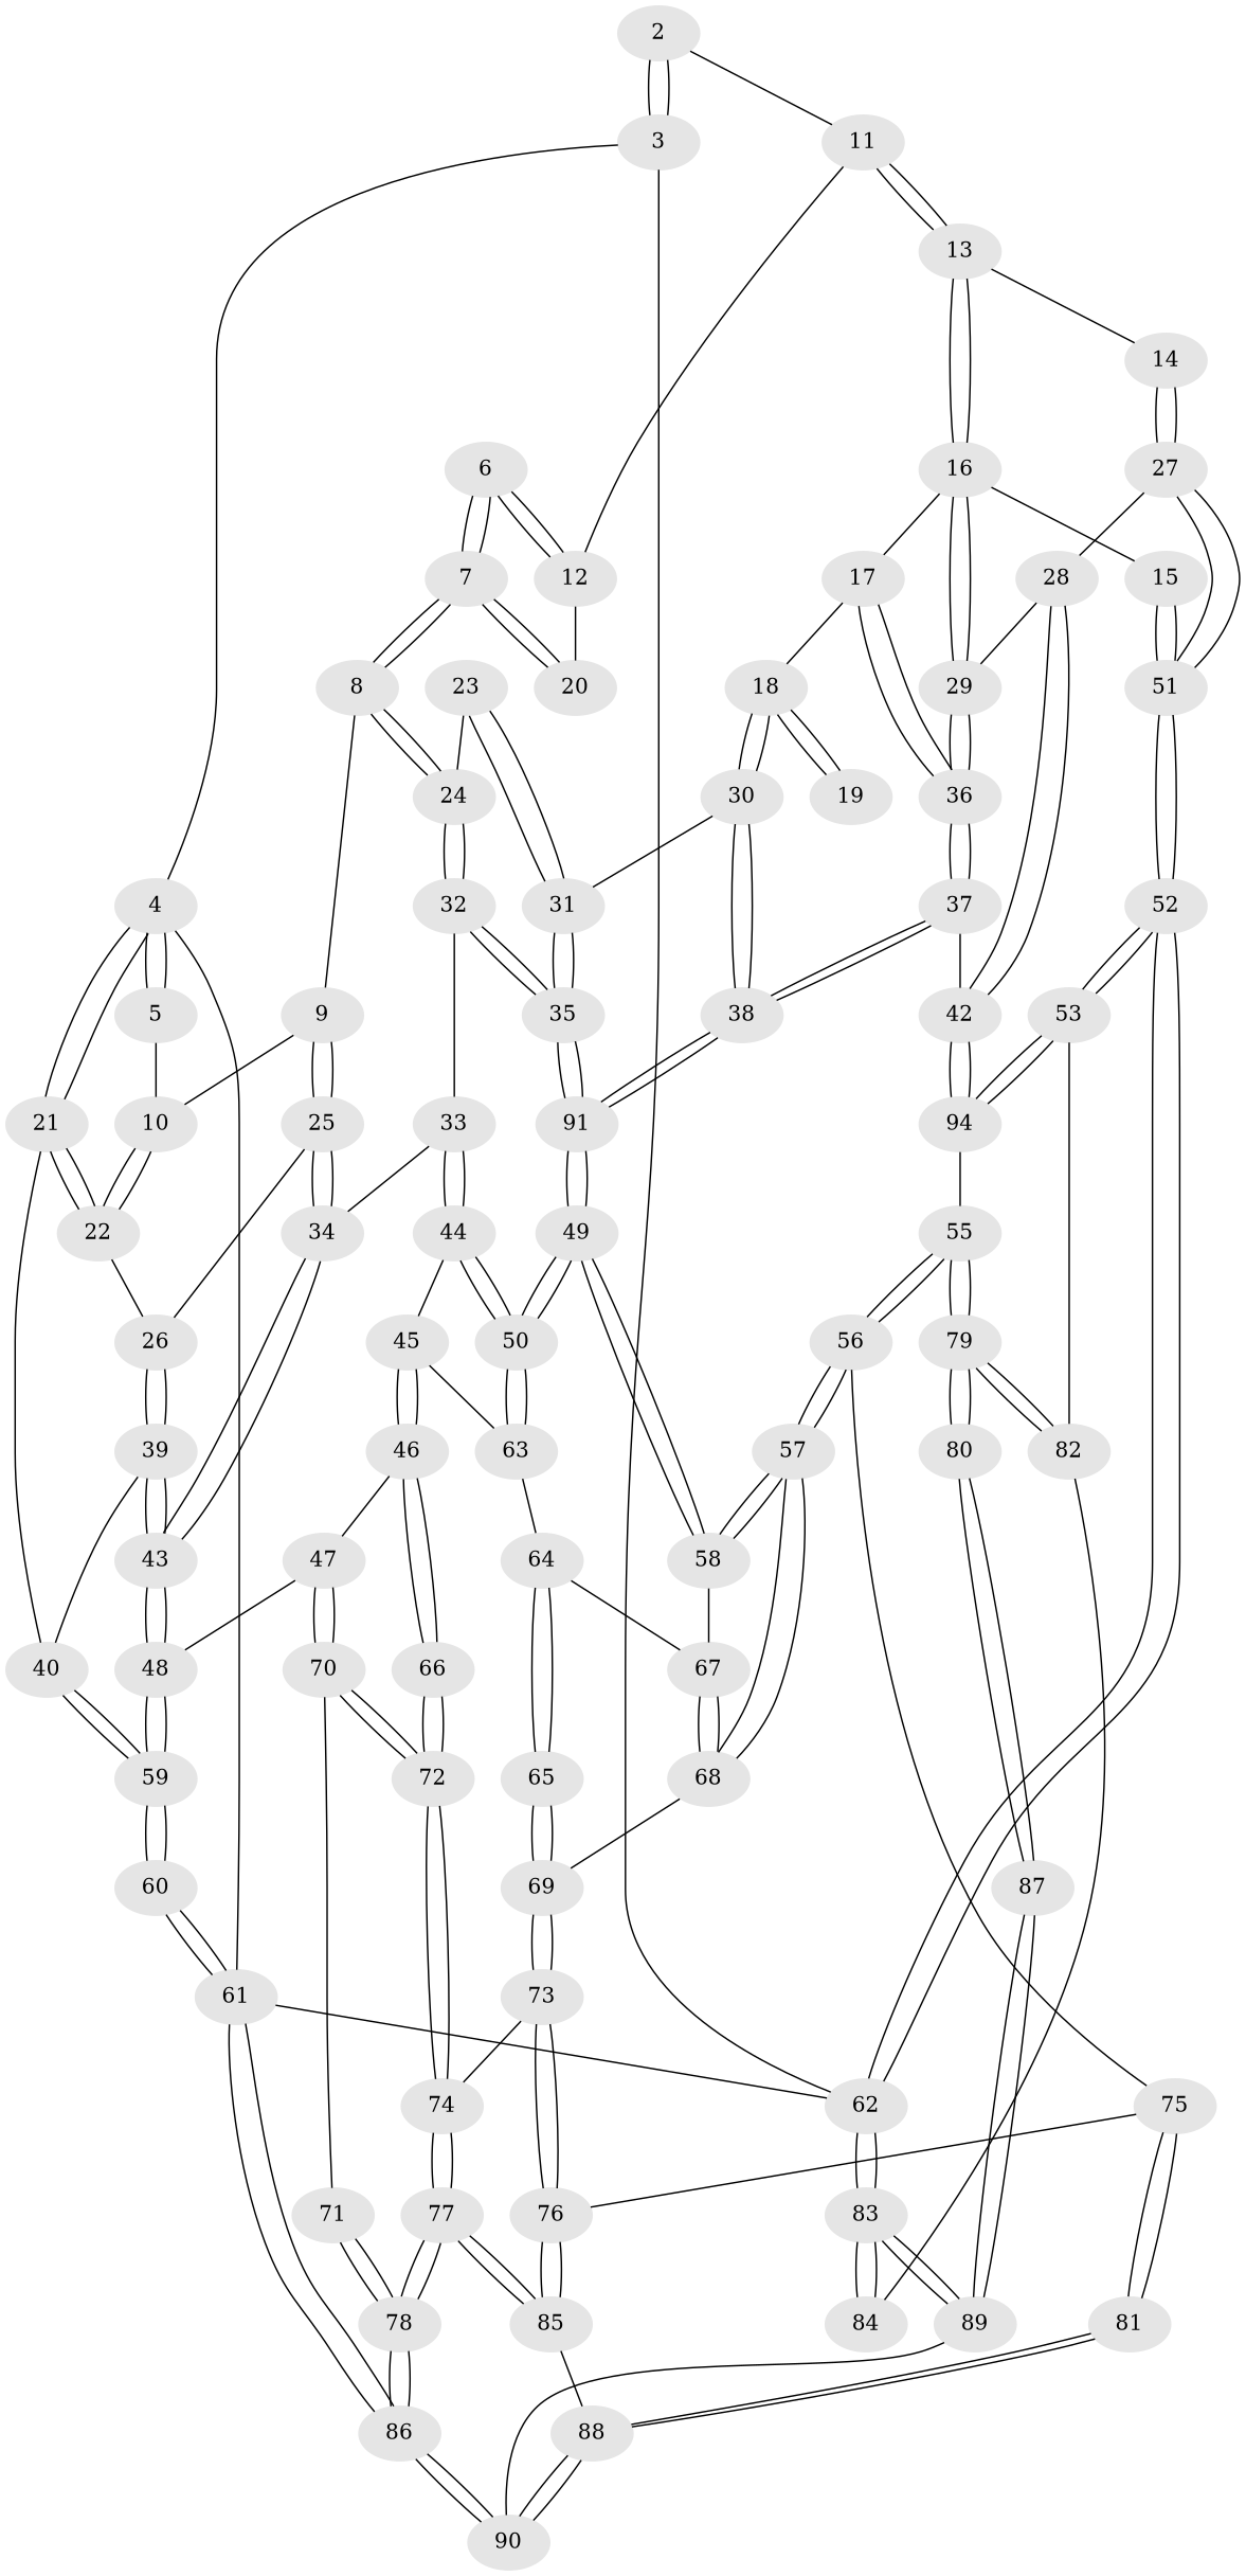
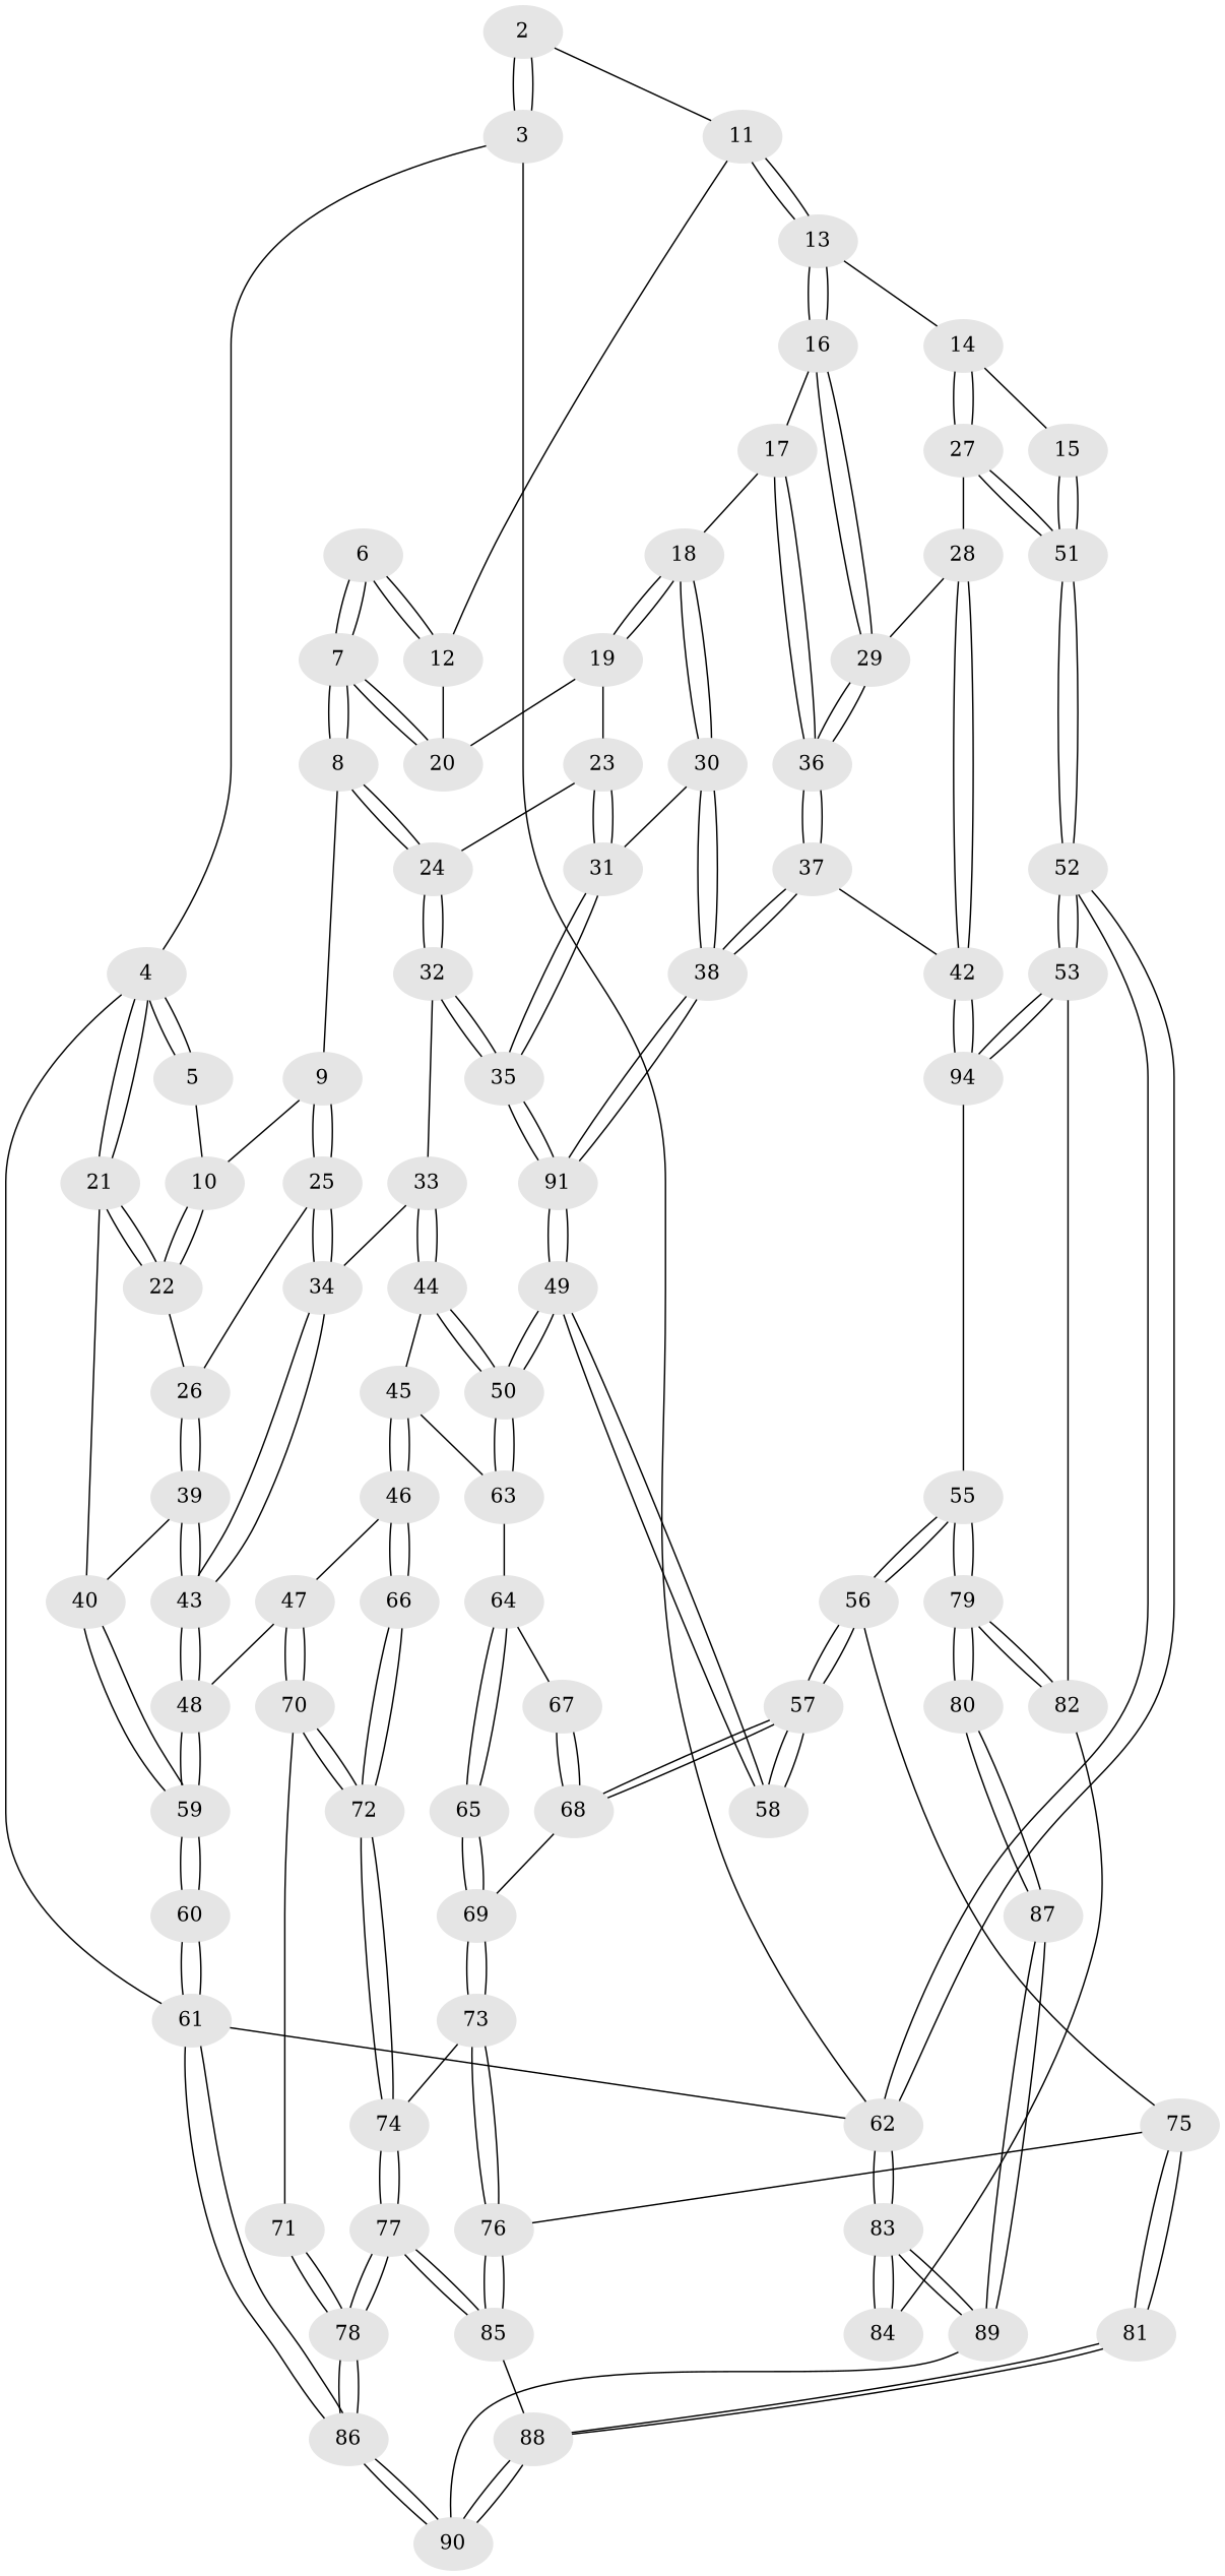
  graph {
    node [color=gray90 style=filled]
    2
    3
    11
    6
    7
    12
    4
    62
    13
    5
    21
    61
    15
    51
    83
    10
    22
    40
    86
    8
    20
    9
    24
    25
    32
    26
    34
    14
    16
    27
    17
    29
    28
    52
    18
    36
    19
    30
    37
    23
    31
    38
    59
    39
    35
    33
    43
    42
    n49 [label=94]
    n50 [label=91]
    44
    45
    50
    48
    49
    60
    58
    55
    46
    63
    47
    66
    64
    70
    72
    71
    67
    53
    82
    84
    56
    79
    57
    75
    80
    68
    76
    81
    69
    78
    90
    89
    65
    73
    74
    77
    85
    88
    87
    2 -- 3
    2 -- 3
    2 -- 11
    3 -- 4
    3 -- 62
    11 -- 12
    11 -- 13
    11 -- 13
    6 -- 7
    6 -- 7
    6 -- 12
    6 -- 12
    7 -- 8
    7 -- 8
    7 -- 20
    7 -- 20
    12 -- 20
    4 -- 5
    4 -- 5
    4 -- 21
    4 -- 21
    4 -- 61
    62 -- 83
    62 -- 83
    13 -- 14
    13 -- 16
    13 -- 16
    5 -- 10
    21 -- 22
    21 -- 22
    21 -- 40
    61 -- 62
    61 -- 86
    61 -- 86
    15 -- 51
    15 -- 51
    51 -- 52
    51 -- 52
    83 -- 84
    83 -- 84
    83 -- 89
    83 -- 89
    10 -- 22
    10 -- 22
    22 -- 26
    40 -- 59
    40 -- 59
    86 -- 90
    86 -- 90
    8 -- 9
    8 -- 24
    8 -- 24
    9 -- 10
    9 -- 25
    9 -- 25
    24 -- 32
    24 -- 32
    25 -- 26
    25 -- 34
    25 -- 34
    32 -- 35
    32 -- 35
    32 -- 33
    26 -- 39
    26 -- 39
    34 -- 43
    34 -- 43
-   16 -- 15
+   14 -- 15
    14 -- 27
    14 -- 27
    16 -- 17
    16 -- 29
    16 -- 29
    27 -- 51
    27 -- 51
    27 -- 28
    17 -- 18
    17 -- 36
    17 -- 36
    29 -- 36
    29 -- 36
    28 -- 29
    28 -- 42
    28 -- 42
    52 -- 62
    52 -- 62
    52 -- 53
    52 -- 53
    18 -- 19
    18 -- 19
    18 -- 30
    18 -- 30
    36 -- 37
    36 -- 37
+   19 -- 20
+   19 -- 23
    30 -- 31
    30 -- 38
    30 -- 38
    37 -- 38
    37 -- 38
    37 -- 42
    23 -- 24
    23 -- 31
    23 -- 31
    31 -- 35
    31 -- 35
    38 -- n50
    38 -- n50
    59 -- 60
    59 -- 60
    39 -- 40
    39 -- 43
    39 -- 43
    35 -- n50
    35 -- n50
    33 -- 34
    33 -- 44
    33 -- 44
    43 -- 48
    43 -- 48
    42 -- n49
    42 -- n49
    n49 -- 55
    n50 -- 49
    n50 -- 49
    44 -- 45
    44 -- 50
    44 -- 50
    45 -- 46
    45 -- 46
    45 -- 63
    50 -- 63
    50 -- 63
    48 -- 59
    48 -- 59
    49 -- 50
    49 -- 50
    49 -- 58
    49 -- 58
    60 -- 61
    60 -- 61
-   58 -- 67
    55 -- 56
    55 -- 56
    55 -- 79
    55 -- 79
    46 -- 47
    46 -- 66
    46 -- 66
    63 -- 64
    47 -- 48
    47 -- 70
    47 -- 70
    66 -- 72
    66 -- 72
    64 -- 67
    64 -- 65
    64 -- 65
    70 -- 72
    70 -- 72
    70 -- 71
    72 -- 74
    72 -- 74
    71 -- 78
    71 -- 78
    67 -- 68
    67 -- 68
    53 -- n49
    53 -- n49
    53 -- 82
    82 -- 84
    56 -- 57
    56 -- 57
    56 -- 75
    79 -- 82
    79 -- 82
    79 -- 80
    79 -- 80
    57 -- 58
    57 -- 58
    57 -- 68
    57 -- 68
    75 -- 76
    75 -- 81
    75 -- 81
    80 -- 87
    80 -- 87
    68 -- 69
    76 -- 85
    76 -- 85
    81 -- 88
    81 -- 88
    69 -- 73
    69 -- 73
    78 -- 86
    78 -- 86
    89 -- 90
    65 -- 69
    65 -- 69
    73 -- 76
    73 -- 76
    73 -- 74
    74 -- 77
    74 -- 77
    77 -- 78
    77 -- 78
    77 -- 85
    77 -- 85
    85 -- 88
    88 -- 90
    88 -- 90
    87 -- 89
    87 -- 89
  }
